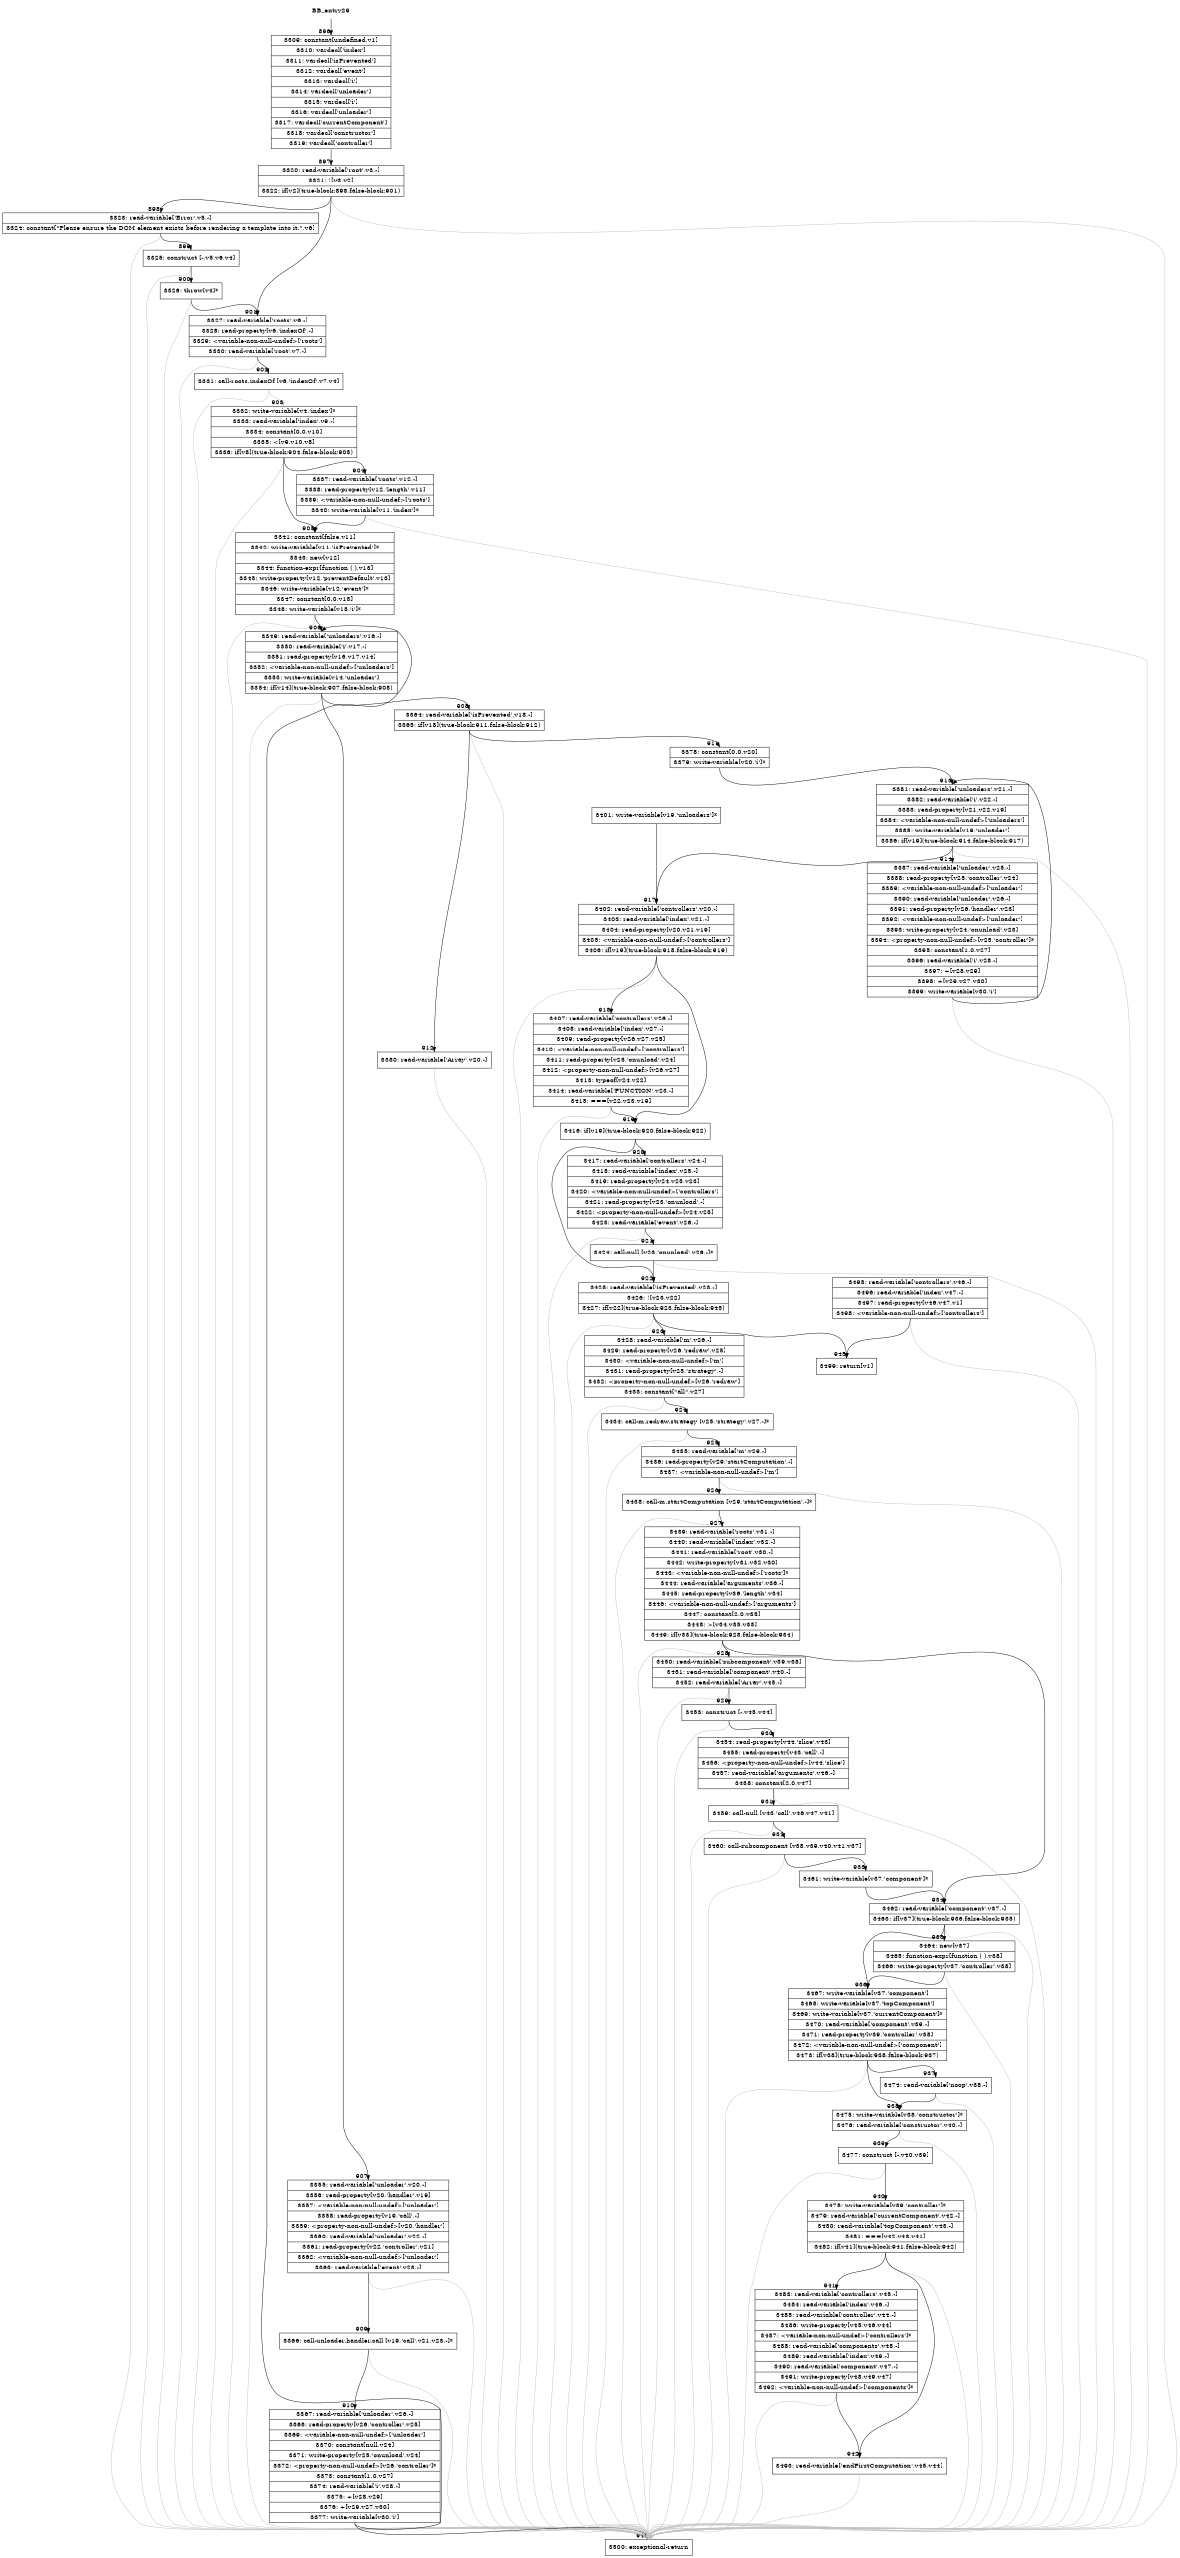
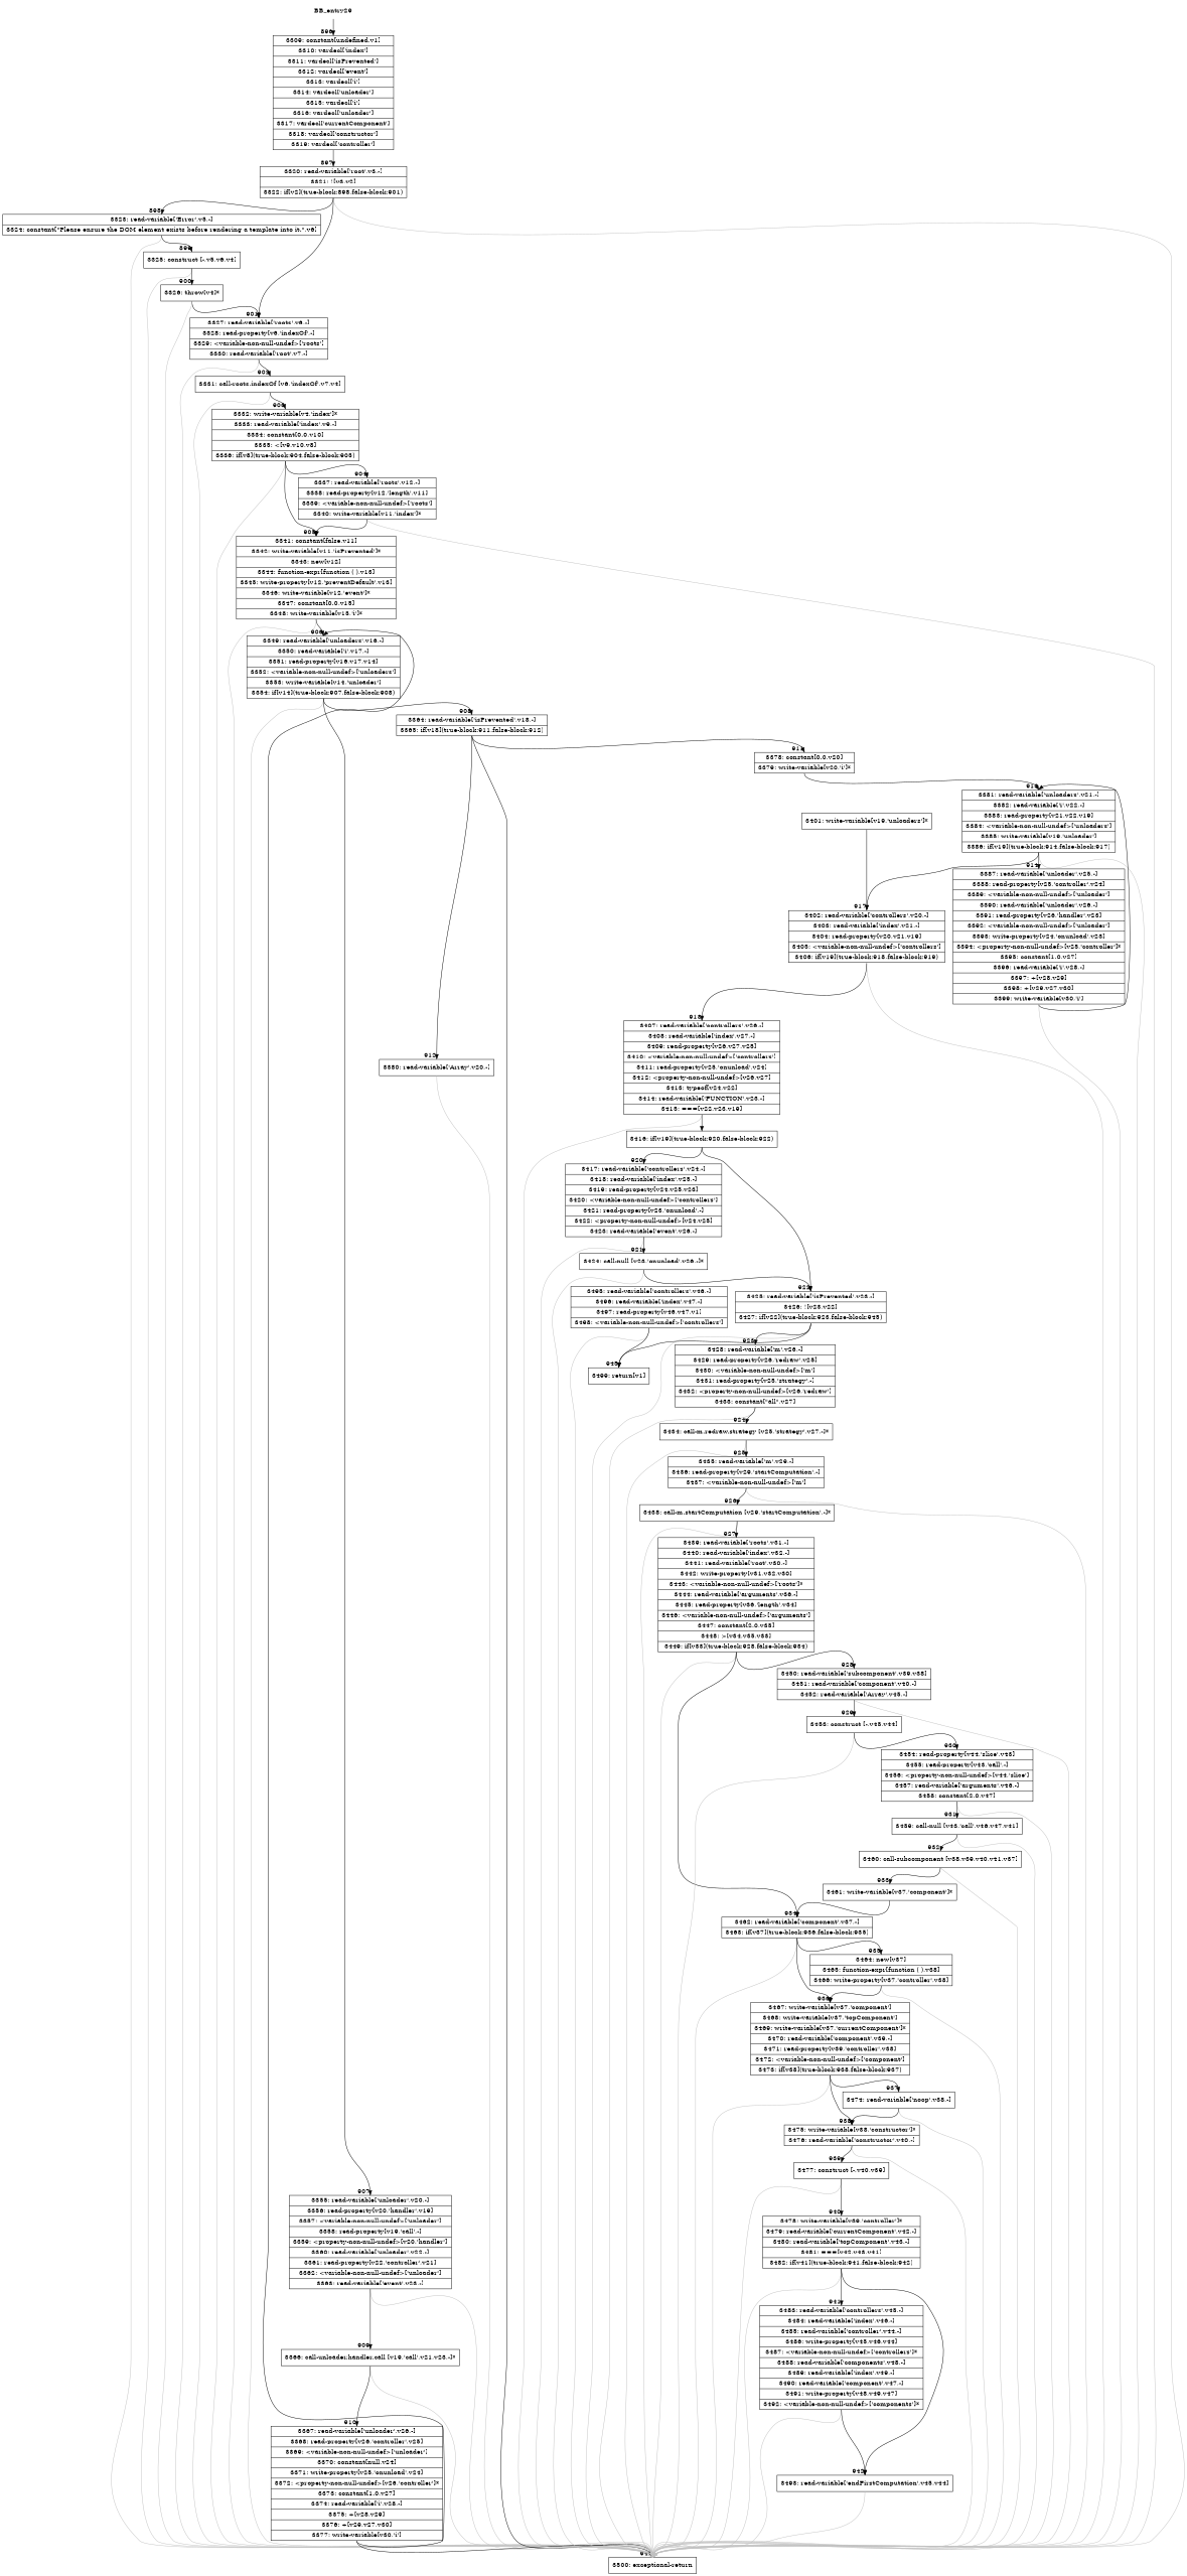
  digraph {
    rankdir=TD
    node [shape=record]
    edge [headport=n tailport=s]
    n1 [label=BB_entry29 shape=none]
    n2 [label="{3309: constant[undefined,v1]|3310: vardecl['index']|3311: vardecl['isPrevented']|3312: vardecl['event']|3313: vardecl['i']|3314: vardecl['unloader']|3315: vardecl['i']|3316: vardecl['unloader']|3317: vardecl['currentComponent']|3318: vardecl['constructor']|3319: vardecl['controller']}"]
    n3 [label="{3320: read-variable['root',v3,-]|3321: ![v3,v2]|3322: if[v2](true-block:898,false-block:901)}"]
    n4 [label="{3323: read-variable['Error',v5,-]|3324: constant[\"Please ensure the DOM element exists before rendering a template into it.\",v6]}"]
    n5 [label="{3327: read-variable['roots',v6,-]|3328: read-property[v6,'indexOf',-]|3329: \<variable-non-null-undef\>['roots']|3330: read-variable['root',v7,-]}"]
    n6 [label="{3500: exceptional-return}"]
    n7 [label="{3325: construct [-,v5,v6,v4]}"]
    n8 [label="{3331: call-roots.indexOf [v6,'indexOf',v7,v4]}"]
    n9 [label="{3326: throw[v4]*}"]
    n10 [label="{3332: write-variable[v4,'index']*|3333: read-variable['index',v9,-]|3334: constant[0.0,v10]|3335: \<[v9,v10,v8]|3336: if[v8](true-block:904,false-block:905)}"]
    n11 [label="{3337: read-variable['roots',v12,-]|3338: read-property[v12,'length',v11]|3339: \<variable-non-null-undef\>['roots']|3340: write-variable[v11,'index']*}"]
    n12 [label="{3341: constant[false,v11]|3342: write-variable[v11,'isPrevented']*|3343: new[v12]|3344: function-expr[function ( ),v13]|3345: write-property[v12,'preventDefault',v13]|3346: write-variable[v12,'event']*|3347: constant[0.0,v15]|3348: write-variable[v15,'i']*}"]
    n13 [label="{3349: read-variable['unloaders',v16,-]|3350: read-variable['i',v17,-]|3351: read-property[v16,v17,v14]|3352: \<variable-non-null-undef\>['unloaders']|3353: write-variable[v14,'unloader']|3354: if[v14](true-block:907,false-block:908)}"]
    n14 [label="{3355: read-variable['unloader',v20,-]|3356: read-property[v20,'handler',v19]|3357: \<variable-non-null-undef\>['unloader']|3358: read-property[v19,'call',-]|3359: \<property-non-null-undef\>[v20,'handler']|3360: read-variable['unloader',v22,-]|3361: read-property[v22,'controller',v21]|3362: \<variable-non-null-undef\>['unloader']|3363: read-variable['event',v23,-]}"]
    n15 [label="{3364: read-variable['isPrevented',v18,-]|3365: if[v18](true-block:911,false-block:912)}"]
    n16 [label="{3366: call-unloader.handler.call [v19,'call',v21,v23,-]*}"]
    n17 [label="{3378: constant[0.0,v20]|3379: write-variable[v20,'i']*}"]
    n18 [label="{3380: read-variable['Array',v20,-]}"]
    n19 [label="{3367: read-variable['unloader',v26,-]|3368: read-property[v26,'controller',v25]|3369: \<variable-non-null-undef\>['unloader']|3370: constant[null,v24]|3371: write-property[v25,'onunload',v24]|3372: \<property-non-null-undef\>[v26,'controller']*|3373: constant[1.0,v27]|3374: read-variable['i',v28,-]|3375: +[v28,v29]|3376: +[v29,v27,v30]|3377: write-variable[v30,'i']}"]
    n20 [label="{3381: read-variable['unloaders',v21,-]|3382: read-variable['i',v22,-]|3383: read-property[v21,v22,v19]|3384: \<variable-non-null-undef\>['unloaders']|3385: write-variable[v19,'unloader']|3386: if[v19](true-block:914,false-block:917)}"]
    n21 [label="{3387: read-variable['unloader',v25,-]|3388: read-property[v25,'controller',v24]|3389: \<variable-non-null-undef\>['unloader']|3390: read-variable['unloader',v26,-]|3391: read-property[v26,'handler',v23]|3392: \<variable-non-null-undef\>['unloader']|3393: write-property[v24,'onunload',v23]|3394: \<property-non-null-undef\>[v25,'controller']*|3395: constant[1.0,v27]|3396: read-variable['i',v28,-]|3397: +[v28,v29]|3398: +[v29,v27,v30]|3399: write-variable[v30,'i']}"]
    n22 [label="{3402: read-variable['controllers',v20,-]|3403: read-variable['index',v21,-]|3404: read-property[v20,v21,v19]|3405: \<variable-non-null-undef\>['controllers']|3406: if[v19](true-block:918,false-block:919)}"]
    n23 [label="{3416: if[v19](true-block:920,false-block:922)}"]
    n24 [label="{3407: read-variable['controllers',v26,-]|3408: read-variable['index',v27,-]|3409: read-property[v26,v27,v25]|3410: \<variable-non-null-undef\>['controllers']|3411: read-property[v25,'onunload',v24]|3412: \<property-non-null-undef\>[v26,v27]|3413: typeof[v24,v22]|3414: read-variable['FUNCTION',v23,-]|3415: ===[v22,v23,v19]}"]
    n25 [label="{3401: write-variable[v19,'unloaders']*}"]
    n26 [label="{3417: read-variable['controllers',v24,-]|3418: read-variable['index',v25,-]|3419: read-property[v24,v25,v23]|3420: \<variable-non-null-undef\>['controllers']|3421: read-property[v23,'onunload',-]|3422: \<property-non-null-undef\>[v24,v25]|3423: read-variable['event',v26,-]}"]
    n27 [label="{3425: read-variable['isPrevented',v23,-]|3426: ![v23,v22]|3427: if[v22](true-block:923,false-block:945)}"]
    n28 [label="{3424: call-null [v23,'onunload',v26,-]*}"]
    n29 [label="{3428: read-variable['m',v26,-]|3429: read-property[v26,'redraw',v25]|3430: \<variable-non-null-undef\>['m']|3431: read-property[v25,'strategy',-]|3432: \<property-non-null-undef\>[v26,'redraw']|3433: constant[\"all\",v27]}"]
    n30 [label="{3499: return[v1]}"]
    n31 [label="{3434: call-m.redraw.strategy [v25,'strategy',v27,-]*}"]
    n32 [label="{3435: read-variable['m',v29,-]|3436: read-property[v29,'startComputation',-]|3437: \<variable-non-null-undef\>['m']}"]
    n33 [label="{3438: call-m.startComputation [v29,'startComputation',-]*}"]
    n34 [label="{3439: read-variable['roots',v31,-]|3440: read-variable['index',v32,-]|3441: read-variable['root',v30,-]|3442: write-property[v31,v32,v30]|3443: \<variable-non-null-undef\>['roots']*|3444: read-variable['arguments',v36,-]|3445: read-property[v36,'length',v34]|3446: \<variable-non-null-undef\>['arguments']|3447: constant[2.0,v35]|3448: \>[v34,v35,v33]|3449: if[v33](true-block:928,false-block:934)}"]
    n35 [label="{3450: read-variable['subcomponent',v39,v38]|3451: read-variable['component',v40,-]|3452: read-variable['Array',v45,-]}"]
    n36 [label="{3462: read-variable['component',v37,-]|3463: if[v37](true-block:936,false-block:935)}"]
    n37 [label="{3453: construct [-,v45,v44]}"]
    n38 [label="{3467: write-variable[v37,'component']|3468: write-variable[v37,'topComponent']|3469: write-variable[v37,'currentComponent']*|3470: read-variable['component',v39,-]|3471: read-property[v39,'controller',v38]|3472: \<variable-non-null-undef\>['component']|3473: if[v38](true-block:938,false-block:937)}"]
    n39 [label="{3464: new[v37]|3465: function-expr[function ( ),v38]|3466: write-property[v37,'controller',v38]}"]
    n40 [label="{3454: read-property[v44,'slice',v43]|3455: read-property[v43,'call',-]|3456: \<property-non-null-undef\>[v44,'slice']|3457: read-variable['arguments',v46,-]|3458: constant[2.0,v47]}"]
    n41 [label="{3475: write-variable[v38,'constructor']*|3476: read-variable['constructor',v40,-]}"]
    n42 [label="{3474: read-variable['noop',v38,-]}"]
    n43 [label="{3459: call-null [v43,'call',v46,v47,v41]}"]
    n44 [label="{3460: call-subcomponent [v38,v39,v40,v41,v37]}"]
    n45 [label="{3461: write-variable[v37,'component']*}"]
    n46 [label="{3477: construct [-,v40,v39]}"]
    n47 [label="{3478: write-variable[v39,'controller']*|3479: read-variable['currentComponent',v42,-]|3480: read-variable['topComponent',v43,-]|3481: ===[v42,v43,v41]|3482: if[v41](true-block:941,false-block:942)}"]
    n48 [label="{3483: read-variable['controllers',v45,-]|3484: read-variable['index',v46,-]|3485: read-variable['controller',v44,-]|3486: write-property[v45,v46,v44]|3487: \<variable-non-null-undef\>['controllers']*|3488: read-variable['components',v48,-]|3489: read-variable['index',v49,-]|3490: read-variable['component',v47,-]|3491: write-property[v48,v49,v47]|3492: \<variable-non-null-undef\>['components']*}"]
    n49 [label="{3493: read-variable['endFirstComputation',v45,v44]}"]
    n50 [label="{3495: read-variable['controllers',v46,-]|3496: read-variable['index',v47,-]|3497: read-property[v46,v47,v1]|3498: \<variable-non-null-undef\>['controllers']}"]
    n1 -> n2 [headlabel="    896"]
    n2 -> n3 [headlabel="      897"]
    n3 -> n4 [headlabel="      898"]
    n3 -> n5 [headlabel="      901"]
    n3 -> n6 [color=gray headlabel="      946"]
    n4 -> n6 [color=gray]
    n4 -> n7 [headlabel="      899"]
    n5 -> n6 [color=gray]
    n5 -> n8 [headlabel="      902"]
    n7 -> n6 [color=gray]
    n7 -> n9 [headlabel="      900"]
    n8 -> n6 [color=gray]
-   n8 -> n10 [headlabel="      903" color=gray]
+   n8 -> n10 [headlabel="      903"]
    n9 -> n5
    n9 -> n6 [color=gray]
    n10 -> n6 [color=gray]
    n10 -> n11 [headlabel="      904"]
    n10 -> n12 [headlabel="      905"]
    n11 -> n6 [color=gray]
    n11 -> n12
    n12 -> n6 [color=gray]
    n12 -> n13 [headlabel="      906"]
    n13 -> n6 [color=gray]
    n13 -> n14 [headlabel="      907"]
    n13 -> n15 [headlabel="      908"]
    n14 -> n6 [color=gray]
    n14 -> n16 [headlabel="      909"]
-   n15 -> n6 [color=gray]
+   n15 -> n6 [color=black]
    n15 -> n17 [headlabel="      911"]
    n15 -> n18 [headlabel="      912"]
    n16 -> n6 [color=gray]
    n16 -> n19 [headlabel="      910"]
    n17 -> n20 [headlabel="      913"]
    n18 -> n6 [color=gray]
    n19 -> n6 [color=black]
    n19 -> n13
    n20 -> n6 [color=gray]
    n20 -> n21 [headlabel="      914"]
    n20 -> n22 [headlabel="      917"]
    n21 -> n6 [color=gray]
    n21 -> n20
    n22 -> n6 [color=gray]
-   n22 -> n23 [headlabel="      919"]
    n22 -> n24 [headlabel="      918"]
    n23 -> n26 [headlabel="      920"]
    n23 -> n27 [headlabel="      922"]
    n24 -> n6 [color=gray]
    n24 -> n23
    n25 -> n22
    n26 -> n6 [color=gray]
    n26 -> n28 [headlabel="      921"]
    n27 -> n6 [color=gray]
    n27 -> n29 [headlabel="      923"]
    n27 -> n30 [headlabel="      945"]
    n28 -> n6 [color=gray]
    n28 -> n27
    n29 -> n6 [color=gray]
    n29 -> n31 [headlabel="      924"]
    n31 -> n6 [color=gray]
    n31 -> n32 [headlabel="      925"]
    n32 -> n6 [color=gray]
    n32 -> n33 [headlabel="      926"]
    n33 -> n6 [color=gray]
    n33 -> n34 [headlabel="      927"]
    n34 -> n6 [color=gray]
    n34 -> n35 [headlabel="      928"]
    n34 -> n36 [headlabel="      934"]
    n35 -> n6 [color=gray]
    n35 -> n37 [headlabel="      929"]
    n36 -> n6 [color=gray]
    n36 -> n38 [headlabel="      936"]
    n36 -> n39 [headlabel="      935"]
    n37 -> n6 [color=gray]
    n37 -> n40 [headlabel="      930"]
    n38 -> n6 [color=gray]
    n38 -> n41 [headlabel="      938"]
    n38 -> n42 [headlabel="      937"]
    n39 -> n6 [color=gray]
    n39 -> n38
    n40 -> n6 [color=gray]
    n40 -> n43 [headlabel="      931"]
    n41 -> n6 [color=gray]
    n41 -> n46 [headlabel="      939"]
    n42 -> n6 [color=gray]
    n42 -> n41
    n43 -> n6 [color=gray]
    n43 -> n44 [headlabel="      932"]
    n44 -> n6 [color=gray]
    n44 -> n45 [headlabel="      933"]
    n45 -> n36
    n46 -> n6 [color=gray]
    n46 -> n47 [headlabel="      940"]
    n47 -> n6 [color=gray]
    n47 -> n48 [headlabel="      941"]
    n47 -> n49 [headlabel="      942"]
    n48 -> n6 [color=gray]
    n48 -> n49
    n49 -> n6 [color=gray]
    n50 -> n6 [color=gray]
    n50 -> n30
  }
